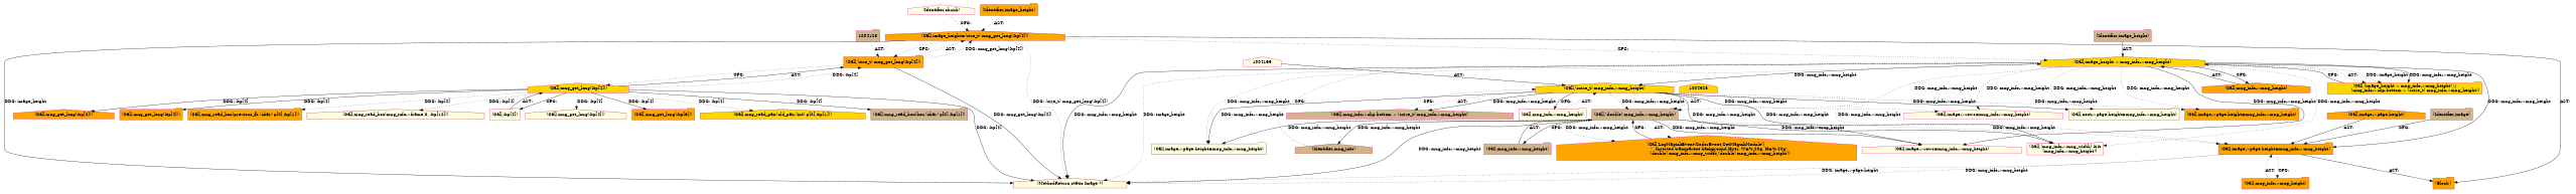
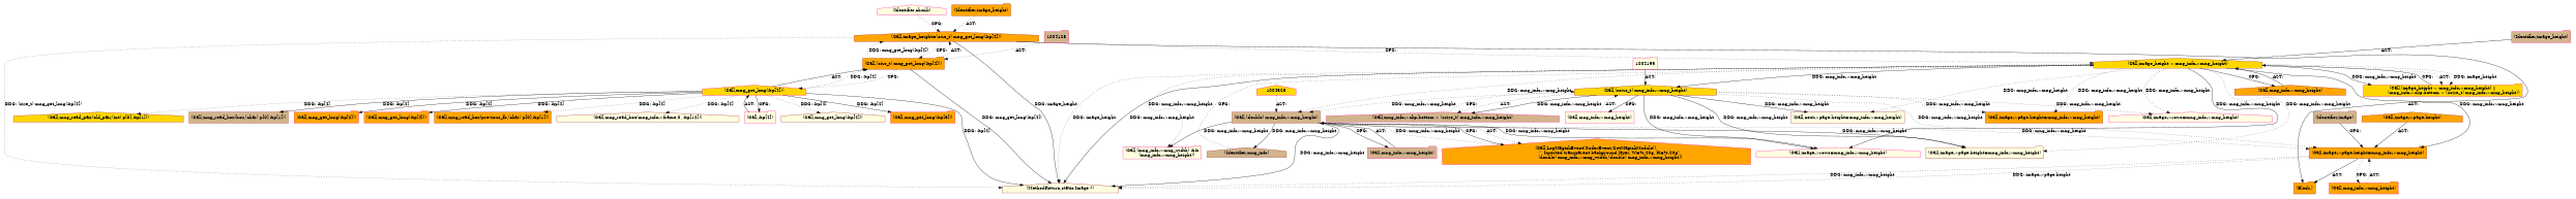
  digraph {
    node [color=brown fillcolor=orange shape=folder style=filled]
    edge [style=dotted]
    n1 [label="(Call,image->page.height=mng_info->mng_height)"]
    n2 [fillcolor=lightyellow label="(MethodReturn,static Image *)" shape=house]
    n3 [label="(Block,)"]
    n4 [color=deeppink label="(Call,mng_info->mng_height)"]
    n5 [fillcolor=gold label="(Call,image_height < mng_info->mng_height)" shape=house]
    n6 [fillcolor=tan label="(Call,(double) mng_info->mng_height)"]
    n7 [fillcolor=gold label="(Call,(ssize_t) mng_info->mng_height)" shape=house]
    n8 [fillcolor=lightyellow label="(Call,next->page.height=mng_info->mng_height)"]
    n9 [label="(Call,image->page.height=mng_info->mng_height)"]
    n10 [color=deeppink fillcolor=lightyellow label="(Call,image->rows=mng_info->mng_height)" shape=house]
    n11 [color=deeppink fillcolor=lightyellow label="(Call,(mng_info->mng_width) &&\n       (mng_info->mng_height))"]
    n12 [label="(Call,mng_info->mng_height)" shape=house]
    n13 [fillcolor=lightyellow label="(Call,image->page.height=mng_info->mng_height)"]
    n14 [color=deeppink fillcolor=lightyellow label="(Call,image->rows=mng_info->mng_height)" shape=house]
    n15 [color=deeppink fillcolor=gold label="(Call,(image_height < mng_info->mng_height) ||\n                (mng_info->clip.bottom < (ssize_t) mng_info->mng_height))"]
    n16 [color=deeppink fillcolor=tan label="(Call,mng_info->mng_height)"]
    n17 [color=deeppink label="(Call,LogMagickEvent(CoderEvent,GetMagickModule(),\n                    \"  Inserted transparent background layer, W=%.20g, H=%.20g\",\n                    (double) mng_info->mng_width,(double) mng_info->mng_height))" shape=house]
    n18 [fillcolor=tan label="(Identifier,mng_info)" shape=house]
    n19 [color=deeppink fillcolor=tan label="(Call,mng_info->clip.bottom < (ssize_t) mng_info->mng_height)" shape=house]
    n20 [color=deeppink fillcolor=lightyellow label="(Call,mng_info->mng_height)"]
    n21 [label="(Call,image_height=(size_t) mng_get_long(&p[4]))" shape=house]
    n22 [label="(Call,(size_t) mng_get_long(&p[4]))"]
    n23 [color=deeppink fillcolor=gold label="(Call,mng_get_long(&p[4]))" shape=house]
    n24 [fillcolor=lightyellow label="(Call,mng_get_long(&p[4]))" shape=house]
    n25 [color=deeppink label="(Call,mng_get_long(&p[6]))"]
    n26 [fillcolor=gold label="(Call,mng_read_pair(old_pair,(int) p[0],&p[1]))" shape=house]
    n27 [fillcolor=tan label="(Call,mng_read_box(box,(char) p[0],&p[1]))"]
-   n28 [color=deeppink label="(Call,mng_get_long(&p[2]))" shape=house]
+   n28 [color=deeppink label="(Call,mng_get_long(&p[2]))"]
    n29 [color=deeppink label="(Call,mng_get_long(&p[4]))"]
    n30 [label="(Call,mng_read_box(previous_fb,(char) p[0],&p[1]))"]
    n31 [fillcolor=lightyellow label="(Call,mng_read_box(mng_info->frame,0, &p[12]))" shape=house]
    n32 [color=deeppink fillcolor=lightyellow label="(Call,&p[4])"]
    n33 [color=deeppink fillcolor=tan label="(Identifier,image_height)"]
    n34 [fillcolor=tan label="(Identifier,image)"]
    n35 [label="(Call,image->page.height)" shape=house]
    n36 [color=deeppink fillcolor=lightyellow label="(Identifier,chunk)" shape=house]
    n37 [label="(Identifier,image_height)"]
    1004128 [color=deeppink fillcolor=tan]
    1004328 [color=deeppink fillcolor=gold shape=house]
-   1004195 [color=deeppink fillcolor=lightyellow shape=house]
+   1004195 [color=deeppink fillcolor=lightyellow]
    n1 -> n2 [label="DDG: mng_info->mng_height"]
    n1 -> n2 [label="DDG: image->page.height"]
    n1 -> n3 [label="AST: " style=solid]
    n1 -> n4 [label="CFG: "]
    n4 -> n1 [label="AST: "]
    n5 -> n1 [label="DDG: mng_info->mng_height" style=solid]
    n5 -> n2 [label="DDG: mng_info->mng_height" style=solid]
    n5 -> n2 [label="DDG: image_height"]
    n5 -> n6 [label="DDG: mng_info->mng_height"]
    n5 -> n7 [label="DDG: mng_info->mng_height" style=solid]
    n5 -> n8 [label="DDG: mng_info->mng_height"]
    n5 -> n9 [label="DDG: mng_info->mng_height"]
    n5 -> n10 [label="DDG: mng_info->mng_height" style=solid]
    n5 -> n11 [label="DDG: mng_info->mng_height"]
    n5 -> n12 [label="CFG: " style=solid]
    n5 -> n13 [label="DDG: mng_info->mng_height"]
    n5 -> n14 [label="DDG: mng_info->mng_height"]
    n5 -> n15 [label="AST: "]
    n5 -> n15 [label="DDG: image_height"]
    n5 -> n15 [label="DDG: mng_info->mng_height" style=solid]
    n6 -> n1 [label="DDG: mng_info->mng_height"]
    n6 -> n2 [label="DDG: mng_info->mng_height" style=solid]
    n6 -> n10 [label="DDG: mng_info->mng_height" style=solid]
    n6 -> n11 [label="DDG: mng_info->mng_height" style=solid]
    n6 -> n13 [label="DDG: mng_info->mng_height" style=solid]
    n6 -> n16 [label="CFG: " style=solid]
    n6 -> n17 [label="AST: "]
    n6 -> n17 [label="DDG: mng_info->mng_height"]
    n6 -> n18 [label="DDG: mng_info->mng_height" style=solid]
    n7 -> n1 [label="DDG: mng_info->mng_height"]
    n7 -> n6 [label="DDG: mng_info->mng_height"]
    n7 -> n8 [label="DDG: mng_info->mng_height" style=solid]
    n7 -> n9 [label="DDG: mng_info->mng_height"]
    n7 -> n10 [label="DDG: mng_info->mng_height" style=solid]
-   n7 -> n11 [label="DDG: mng_info->mng_height" style=solid]
    n7 -> n13 [label="DDG: mng_info->mng_height" style=solid]
    n7 -> n14 [label="DDG: mng_info->mng_height"]
    n7 -> n19 [label="AST: "]
    n7 -> n19 [label="DDG: mng_info->mng_height" style=solid]
    n7 -> n20 [label="CFG: " style=solid]
    n12 -> n5 [label="AST: " style=solid]
    n15 -> n5 [label="CFG: " style=solid]
    n16 -> n6 [label="AST: " style=solid]
    n17 -> n6 [label="CFG: " style=solid]
    n18 -> n5 [label="CFG: "]
    n19 -> n7 [label="CFG: "]
    n20 -> n7 [label="AST: "]
    n21 -> n2 [label="DDG: image_height" style=solid]
    n21 -> n2 [label="DDG: (size_t) mng_get_long(&p[4])"]
    n21 -> n3 [label="AST: " style=solid]
    n21 -> n5 [label="CFG: "]
    n21 -> n22 [label="CFG: "]
    n22 -> n2 [label="DDG: mng_get_long(&p[4])" style=solid]
    n22 -> n21 [label="AST: "]
    n22 -> n21 [label="DDG: mng_get_long(&p[4])"]
    n22 -> n23 [label="CFG: "]
    n23 -> n2 [label="DDG: &p[4]" style=solid]
    n23 -> n22 [label="AST: " style=solid]
    n23 -> n22 [label="DDG: &p[4]"]
    n23 -> n24 [label="DDG: &p[4]"]
    n23 -> n25 [label="DDG: &p[4]" style=solid]
    n23 -> n26 [label="DDG: &p[4]"]
    n23 -> n27 [label="DDG: &p[4]" style=solid]
    n23 -> n28 [label="DDG: &p[4]" style=solid]
    n23 -> n29 [label="DDG: &p[4]" style=solid]
    n23 -> n30 [label="DDG: &p[4]"]
    n23 -> n31 [label="DDG: &p[4]"]
    n23 -> n32 [label="CFG: " style=solid]
    n32 -> n23 [label="AST: " style=solid]
    n33 -> n5 [label="AST: " style=solid]
    n34 -> n1 [label="CFG: " style=solid]
    n35 -> n1 [label="AST: " style=solid]
    n36 -> n21 [label="CFG: "]
    n37 -> n21 [label="AST: "]
    1004128 -> n22 [label="AST: "]
    1004328 -> n6 [label="AST: "]
    1004195 -> n7 [label="AST: " style=solid]
  }
